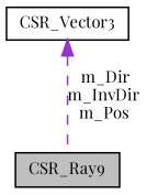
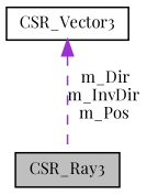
  digraph {
    fontname="Playfair Display"
    node [color=black fontname="Playfair Display" fontsize=10 shape=record style=filled]
-   n1 [fillcolor=grey75 fontcolor=black height=0.2 label=CSR_Ray9 width=0.4]
+   n1 [fillcolor=grey75 fontcolor=black height=0.2 label=CSR_Ray3 width=0.4]
    n2 [fillcolor=white height=0.2 label=CSR_Vector3 width=0.4]
    n2 -> n1 [color=darkorchid3 dir=back fontname="Playfair Display" fontsize=10 label=" m_Dir\nm_InvDir\nm_Pos" labelfontname=Helvetica labelfontsize=10 style=dashed]
  }
